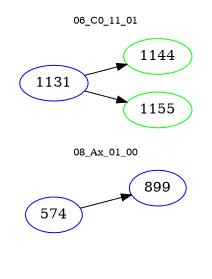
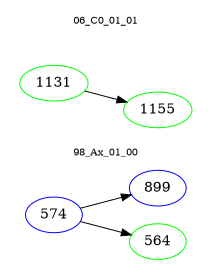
  digraph {
    rankdir=LR
    node [color=blue]
    edge [color=black]
    n1 [label=574]
+   n2 [color=green label=564]
    n3 [label=899]
-   n4 [label=1131]
+   n4 [color=green label=1131]
    n5 [color=green label=1155]
-   n6 [color=green label=1144]
    subgraph cluster_1 {
      color=white
      fontsize=10
-     label="08_Ax_01_00"
+     label="98_Ax_01_00"
      n1
+     n2
      n3
    }
    subgraph cluster_2 {
      color=white
      fontsize=10
-     label="06_C0_11_01"
+     label="06_C0_01_01"
      n4
      n5
-     n6
    }
+   n1 -> n2
    n1 -> n3
    n4 -> n5
-   n4 -> n6
  }
